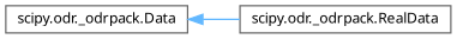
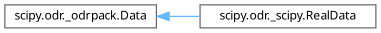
  digraph {
    rankdir=LR
    fontname="Noto Sans"
    node [color=grey40 fillcolor=white fontname="Noto Sans" fontsize=10 shape=box style=filled]
    n1 [height=0.2 label="scipy.odr._odrpack.Data" width=0.4]
-   n2 [height=0.2 label="scipy.odr._odrpack.RealData" width=0.4]
+   n2 [height=0.2 label="scipy.odr._scipy.RealData" width=0.4]
    n1 -> n2 [color=steelblue1 dir=back fontname="Noto Sans" fontsize=10 labelfontname=Helvetica labelfontsize=10 style=solid]
  }
